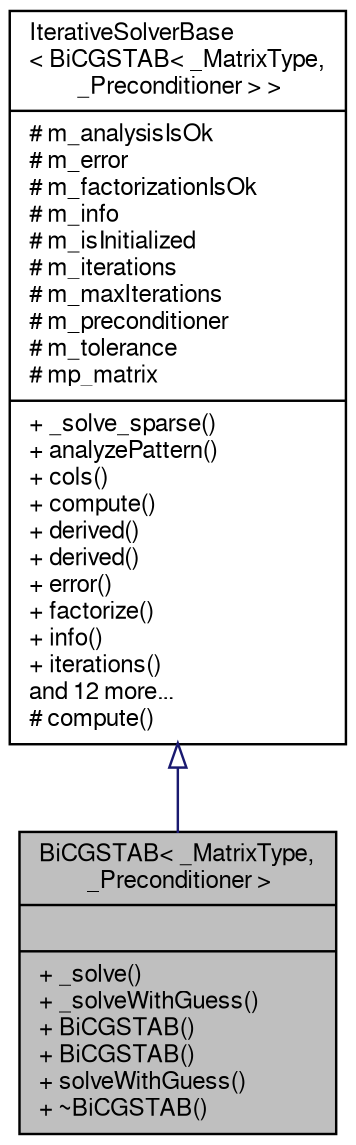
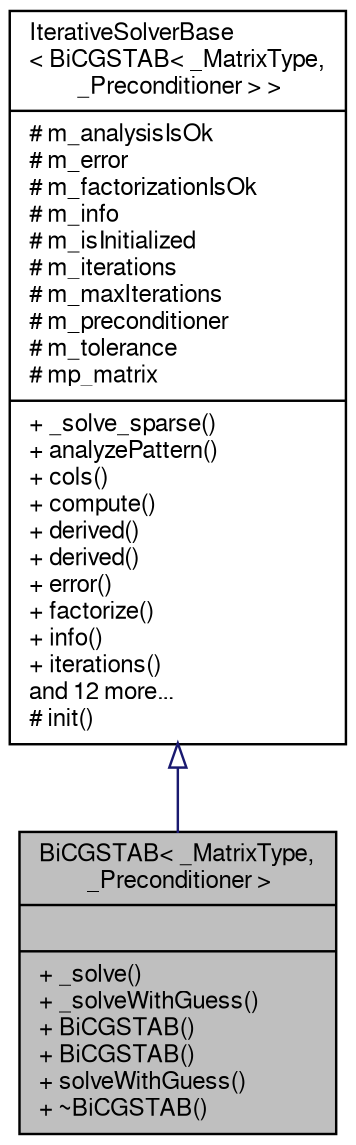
  digraph {
    node [color=black fontname=FreeSans fontsize=10 shape=record style=filled]
    n1 [fillcolor=grey75 fontcolor=black height=0.2 label="{BiCGSTAB\< _MatrixType,\l _Preconditioner \>\n||+ _solve()\l+ _solveWithGuess()\l+ BiCGSTAB()\l+ BiCGSTAB()\l+ solveWithGuess()\l+ ~BiCGSTAB()\l}" width=0.4]
-   n2 [fillcolor=white height=0.2 label="{IterativeSolverBase\l\< BiCGSTAB\< _MatrixType,\l _Preconditioner \> \>\n|# m_analysisIsOk\l# m_error\l# m_factorizationIsOk\l# m_info\l# m_isInitialized\l# m_iterations\l# m_maxIterations\l# m_preconditioner\l# m_tolerance\l# mp_matrix\l|+ _solve_sparse()\l+ analyzePattern()\l+ cols()\l+ compute()\l+ derived()\l+ derived()\l+ error()\l+ factorize()\l+ info()\l+ iterations()\land 12 more...\l# compute()\l}" width=0.4]
+   n2 [fillcolor=white height=0.2 label="{IterativeSolverBase\l\< BiCGSTAB\< _MatrixType,\l _Preconditioner \> \>\n|# m_analysisIsOk\l# m_error\l# m_factorizationIsOk\l# m_info\l# m_isInitialized\l# m_iterations\l# m_maxIterations\l# m_preconditioner\l# m_tolerance\l# mp_matrix\l|+ _solve_sparse()\l+ analyzePattern()\l+ cols()\l+ compute()\l+ derived()\l+ derived()\l+ error()\l+ factorize()\l+ info()\l+ iterations()\land 12 more...\l# init()\l}" width=0.4]
    n2 -> n1 [arrowtail=onormal color=midnightblue dir=back fontname=FreeSans fontsize=10 labelfontname=FreeSans labelfontsize=10 style=solid]
  }
